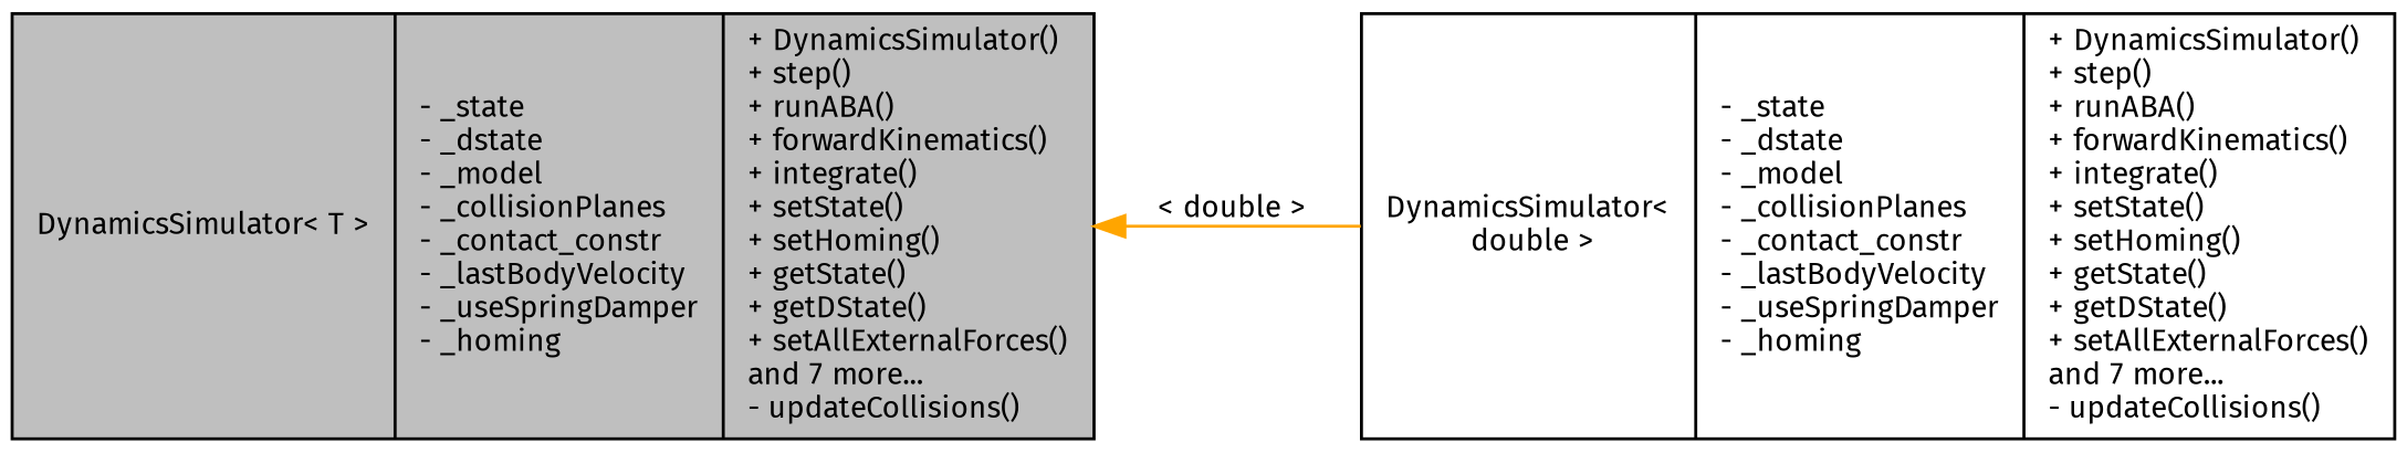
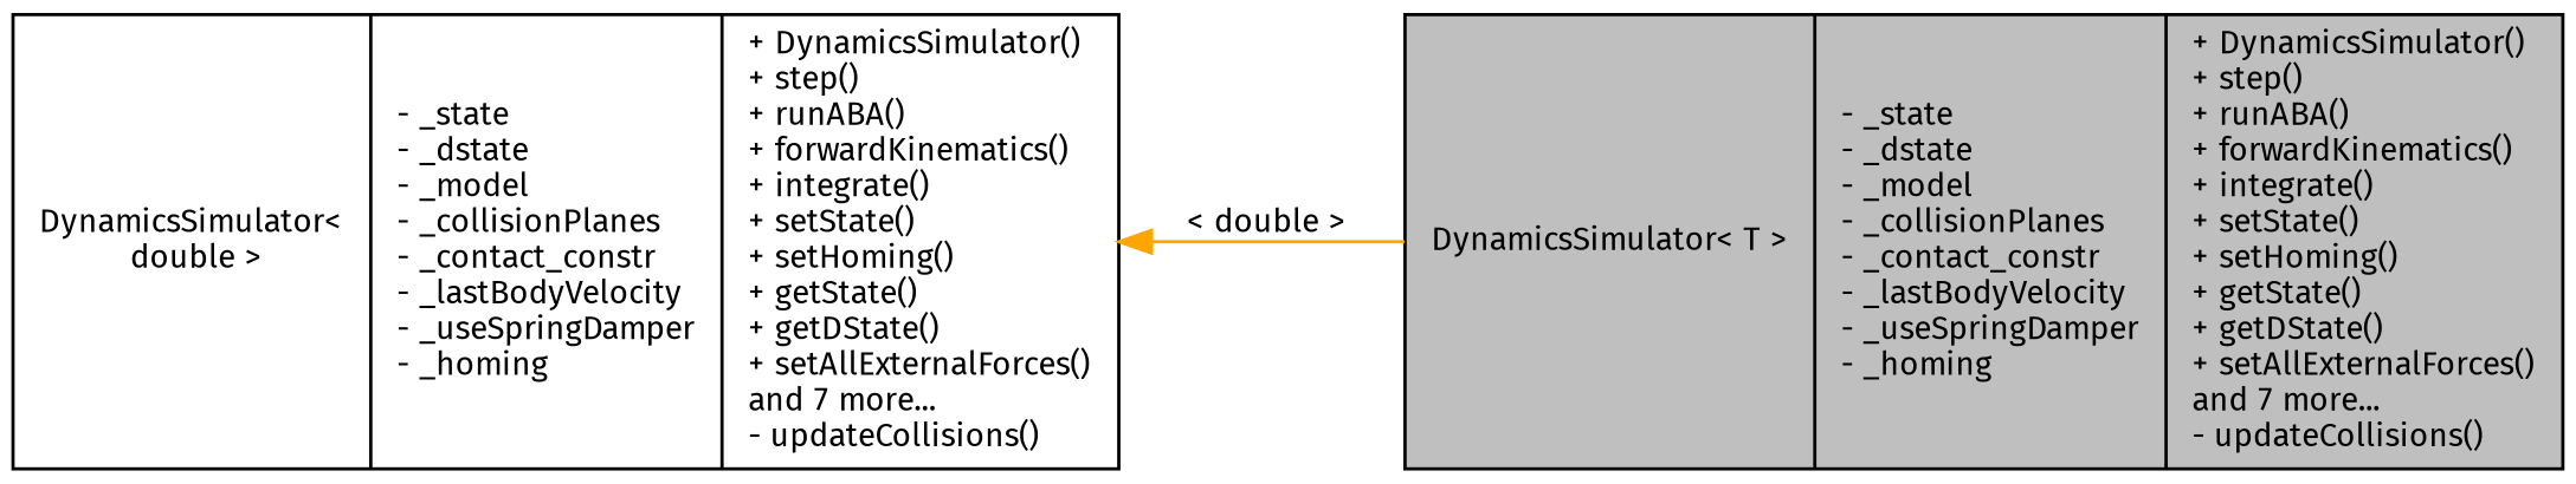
  digraph {
    rankdir=LR
    fontname="Fira Sans"
    node [color=black fontname="Fira Sans" fontsize=10 shape=record style=filled]
    n1 [fillcolor=grey75 fontcolor=black height=0.2 label="{DynamicsSimulator\< T \>\n|- _state\l- _dstate\l- _model\l- _collisionPlanes\l- _contact_constr\l- _lastBodyVelocity\l- _useSpringDamper\l- _homing\l|+ DynamicsSimulator()\l+ step()\l+ runABA()\l+ forwardKinematics()\l+ integrate()\l+ setState()\l+ setHoming()\l+ getState()\l+ getDState()\l+ setAllExternalForces()\land 7 more...\l- updateCollisions()\l}" width=0.4]
    n2 [fillcolor=white height=0.2 label="{DynamicsSimulator\<\l double \>\n|- _state\l- _dstate\l- _model\l- _collisionPlanes\l- _contact_constr\l- _lastBodyVelocity\l- _useSpringDamper\l- _homing\l|+ DynamicsSimulator()\l+ step()\l+ runABA()\l+ forwardKinematics()\l+ integrate()\l+ setState()\l+ setHoming()\l+ getState()\l+ getDState()\l+ setAllExternalForces()\land 7 more...\l- updateCollisions()\l}" width=0.4]
-   n1 -> n2 [color=orange dir=back fontname="Fira Sans" fontsize=10 label=" \< double \>" labelfontname=FreeSans labelfontsize=10 style=solid]
+   n2 -> n1 [color=orange dir=back fontname="Fira Sans" fontsize=10 label=" \< double \>" labelfontname=FreeSans labelfontsize=10 style=solid]
  }
